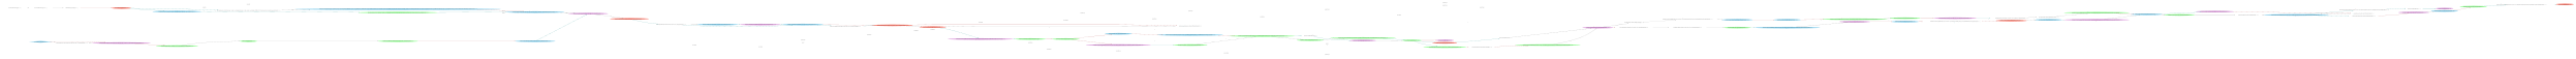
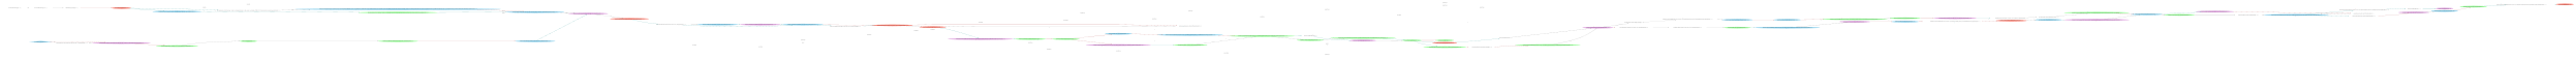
  digraph {
    fontname="PT Serif"
    rankdir=LR
    node [color=brown fillcolor=white fontname="PT Serif" shape=ellipse style=filled]
    edge [color=teal fontname="PT Serif" style=bold]
    n1 [color=darkgreen fillcolor=skyblue label="testHarness.processElement(new StreamRecord<>(new Tuple2<>(\"key2\",1),3000))@@@11@@@['1', '1', '0']"]
    n2 [fillcolor=plum label="testHarness.processElement(new StreamRecord<>(new Tuple2<>(\"key2\",1),3999))@@@12@@@['1', '1', '0']"]
    n3 [color=deeppink fillcolor=skyblue label="testHarness.processElement(new StreamRecord<>(new Tuple2<>(\"key2\",1),1998))@@@11@@@['1', '1', '1']"]
    n4 [color=deeppink fillcolor=palegreen label="OperatorSubtaskState snapshot = testHarness.snapshot(0L,0L)@@@20@@@['0', '0', '1']"]
    n5 [fillcolor=palegreen label="TestHarnessUtil.assertOutputEqualsSorted(\"Output was not correct.\",expectedOutput,testHarness.getOutput(),new Tuple2ResultSortComparator())@@@21@@@['1', '1', '1']"]
    n6 [color=darkgreen fillcolor=salmon label="testHarness.initializeState(snapshot)@@@26@@@['0', '0', '1']"]
    n7 [label="testHarness.close()@@@22@@@['0', '0', '1']"]
    n8 [color=deeppink fillcolor=palegreen label="expectedOutput.add(new Watermark(2000))@@@22@@@['1', '1', '0']"]
    n9 [color=darkgreen label="testHarness.open()@@@27@@@['0', '0', '1']"]
    n10 [label="TestHarnessUtil.assertOutputEqualsSorted(\"Output was not correct.\",expectedOutput,testHarness.getOutput(),new Tuple2ResultSortComparator())@@@43@@@['1', '1', '0']"]
    n11 [color=deeppink label="testHarness.close()@@@44@@@['1', '1', '0']"]
    n12 [fillcolor=plum label="testHarness.close()@@@45@@@['1', '0', '0']"]
    n13 [fillcolor=skyblue label="TestHarnessUtil.assertOutputEqualsSorted(\"Output was not correct.\",expectedOutput,testHarness.getOutput(),new Tuple2ResultSortComparator())@@@20@@@['1', '1', '0']"]
    n14 [color=deeppink fillcolor=salmon label="expectedOutput.add(new Watermark(999))@@@15@@@['1', '1', '1']"]
    n15 [fillcolor=plum label="TestHarnessUtil.assertOutputEqualsSorted(\"Output was not correct.\",expectedOutput,testHarness.getOutput(),new Tuple2ResultSortComparator())@@@16@@@['1', '1', '1']"]
    n16 [color=deeppink fillcolor=plum label="expectedOutput.add(new StreamRecord<>(new Tuple2<>(\"key1\",3),Long.MAX_VALUE))@@@35@@@['1', '1', '0']"]
    n17 [label="expectedOutput.add(new StreamRecord<>(new Tuple2<>(\"key2\",5),Long.MAX_VALUE))@@@36@@@['1', '1', '0']"]
    n18 [fillcolor=salmon label="testHarness.processWatermark(new Watermark(4999))@@@36@@@['0', '0', '1']"]
    n19 [label="expectedOutput.add(new Watermark(6000))@@@37@@@['1', '1', '0']"]
    n20 [fillcolor=skyblue label="expectedOutput.add(new Watermark(4999))@@@37@@@['0', '0', '1']"]
    n21 [fillcolor=palegreen label="TestHarnessUtil.assertOutputEqualsSorted(\"Output was not correct.\",expectedOutput,testHarness.getOutput(),new Tuple2ResultSortComparator())@@@38@@@['1', '1', '0']"]
    n22 [color=darkgreen fillcolor=plum label="TestHarnessUtil.assertOutputEqualsSorted(\"Output was not correct.\",expectedOutput,testHarness.getOutput(),new Tuple2ResultSortComparator())@@@38@@@['0', '0', '1']"]
    n23 [color=darkgreen fillcolor=skyblue label="expectedOutput.add(new Watermark(5000))@@@32@@@['1', '1', '0']"]
    n24 [fillcolor=plum label="testHarness.processWatermark(new Watermark(3999))@@@33@@@['0', '0', '1']"]
    n25 [color=darkgreen fillcolor=palegreen label="TestHarnessUtil.assertOutputEqualsSorted(\"Output was not correct.\",expectedOutput,testHarness.getOutput(),new Tuple2ResultSortComparator())@@@33@@@['1', '1', '0']"]
    n26 [color=deeppink fillcolor=skyblue label="expectedOutput.add(new Watermark(3999))@@@34@@@['0', '0', '1']"]
    n27 [color=darkgreen fillcolor=palegreen label="testHarness.processWatermark(new Watermark(6000))@@@34@@@['1', '1', '0']"]
    n28 [label="testHarness.processWatermark(new Watermark(6999))@@@43@@@['0', '0', '1']"]
    n29 [fillcolor=plum label="testHarness.processWatermark(new Watermark(7999))@@@44@@@['0', '0', '1']"]
    n30 [fillcolor=skyblue label="expectedOutput.add(new Watermark(6999))@@@45@@@['0', '0', '1']"]
    n31 [color=darkgreen fillcolor=plum label="testHarness.processWatermark(new Watermark(2999))@@@28@@@['1', '1', '1']"]
    n32 [label="expectedOutput.add(new Watermark(4000))@@@29@@@['1', '1', '0']"]
    n33 [color=deeppink label="expectedOutput.add(new StreamRecord<>(new Tuple2<>(\"key1\",3),2999))@@@29@@@['0', '0', '1']"]
    n34 [label="TestHarnessUtil.assertOutputEqualsSorted(\"Output was not correct.\",expectedOutput,testHarness.getOutput(),new Tuple2ResultSortComparator())@@@30@@@['1', '1', '0']"]
    n35 [label="expectedOutput.add(new StreamRecord<>(new Tuple2<>(\"key2\",3),2999))@@@30@@@['0', '0', '1']"]
    n36 [fillcolor=salmon label="testHarness.processElement(new StreamRecord<>(new Tuple2<>(\"key2\",1),1000))@@@13@@@['1', '1', '1']"]
    n37 [color=darkgreen label="testHarness.processElement(new StreamRecord<>(new Tuple2<>(\"key2\",1),1999))@@@12@@@['0', '0', '1']"]
    n38 [fillcolor=plum label="testHarness = createTestHarness(operator)@@@23@@@['0', '0', '1']"]
    n39 [color=deeppink fillcolor=palegreen label="expectedOutput.clear()@@@24@@@['1', '1', '1']"]
    n40 [color=deeppink fillcolor=skyblue label="testHarness.processWatermark(new Watermark(5999))@@@39@@@['1', '1', '1']"]
    n41 [fillcolor=palegreen label="testHarness.processWatermark(new Watermark(1999))@@@17@@@['1', '1', '1']"]
    n42 [fillcolor=palegreen label="TestHarnessUtil.assertOutputEqualsSorted(\"Output was not correct.\",expectedOutput,testHarness.getOutput(),new Tuple2ResultSortComparator())@@@23@@@['1', '1', '0']"]
    n43 [fillcolor=palegreen label="expectedOutput.add(new StreamRecord<>(new Tuple2<>(\"key1\",3),Long.MAX_VALUE))@@@25@@@['1', '1', '0']"]
-   n44 [color=darkgreen fillcolor=plum label="testHarness.setup()@@@25@@@['0', '0', '1']"]
+   n44 [color=darkgreen fillcolor=palegreen label="testHarness.setup()@@@25@@@['0', '0', '1']"]
    n45 [color=deeppink label="expectedOutput.add(new Watermark(3000))@@@26@@@['1', '1', '0']"]
    n46 [fillcolor=palegreen label="TestHarnessUtil.assertOutputEqualsSorted(\"Output was not correct.\",expectedOutput,testHarness.getOutput(),new Tuple2ResultSortComparator())@@@27@@@['1', '1', '0']"]
    n47 [color=deeppink label="expectedOutput.add(new Watermark(7000))@@@41@@@['1', '1', '0']"]
    n48 [color=darkgreen fillcolor=skyblue label="TestHarnessUtil.assertOutputEqualsSorted(\"Output was not correct.\",expectedOutput,testHarness.getOutput(),new Tuple2ResultSortComparator())@@@42@@@['1', '1', '1']"]
    n49 [label="expectedOutput.add(new Watermark(5999))@@@41@@@['0', '0', '1']"]
    n50 [color=darkgreen fillcolor=skyblue label="testHarness.processElement(new StreamRecord<>(new Tuple2<>(\"key2\",1),3000))@@@7@@@['0', '0', '1']"]
    n51 [fillcolor=plum label="testHarness.processElement(new StreamRecord<>(new Tuple2<>(\"key1\",1),20))@@@8@@@['1', '1', '1']"]
    n52 [color=darkgreen fillcolor=salmon label="testHarness.processElement(new StreamRecord<>(new Tuple2<>(\"key1\",1),0))@@@9@@@['1', '1', '1']"]
    n53 [color=deeppink label="testHarness.processElement(new StreamRecord<>(new Tuple2<>(\"key1\",1),999))@@@10@@@['1', '1', '1']"]
    n54 [color=deeppink label="testHarness.processWatermark(new Watermark(999))@@@14@@@['0', '0', '1']"]
    n55 [color=deeppink fillcolor=skyblue label="WindowOperator<String,Tuple2<String,Integer>,Tuple2<String,Integer>,Tuple2<String,Integer>,GlobalWindow> operator = new WindowOperator<>(GlobalWindows.create(),new GlobalWindow.Serializer(),new TupleKeySelector(),BasicTypeInfo.STRING_TYPE_INFO.createSerializer(new ExecutionConfig()),stateDesc,new InternalSingleValueWindowFunction<>(new PassThroughWindowFunction<String,GlobalWindow,Tuple2<String,Integer>>()),ContinuousEventTimeTrigger.of(Time.of(windowSize,TimeUnit.SECONDS)),0,null)@@@6@@@['0', '1', '0']"]
    n56 [fillcolor=skyblue label="OneInputStreamOperatorTestHarness<Tuple2<String,Integer>,Tuple2<String,Integer>> testHarness = createTestHarness(operator)@@@7@@@['1', '1', '0']"]
    n57 [color=deeppink label="TestHarnessUtil.assertOutputEqualsSorted(\"Output was not correct.\",expectedOutput,testHarness.getOutput(),new Tuple2ResultSortComparator())@@@35@@@['0', '0', '1']"]
    n58 [color=deeppink fillcolor=skyblue label="testHarness.processWatermark(new Watermark(5000))@@@31@@@['1', '1', '0']"]
    n59 [color=deeppink fillcolor=palegreen label="testHarness.processWatermark(new Watermark(8000))@@@40@@@['1', '1', '0']"]
    n60 [fillcolor=plum label="expectedOutput.add(new StreamRecord<>(new Tuple2<>(\"key2\",2),5999))@@@40@@@['0', '0', '1']"]
    n61 [color=darkgreen label="testContinuousWatermarkTrigger['1', '0', '0']" shape=diamond]
    n62 [label="testContinuousWatermarkTrigger['0', '1', '0']" shape=diamond]
    n63 [color=deeppink label="closeCalled.set(0)@@@3@@@['1', '1', '0']"]
    n64 [fillcolor=salmon label="final int windowSize = 3@@@4@@@['1', '1', '0']"]
    n65 [fillcolor=skyblue label="TypeInformation<Tuple2<String,Integer>> inputType = TypeInfoParser.parse(\"Tuple2<String, Integer>\")@@@5@@@['1', '0', '0']"]
    n66 [color=darkgreen label="ReducingStateDescriptor<Tuple2<String,Integer>> stateDesc = new ReducingStateDescriptor<>(\"window-contents\",new SumReducer(),STRING_INT_TUPLE.createSerializer(new ExecutionConfig()))@@@5@@@['0', '1', '0']"]
    n67 [color=deeppink fillcolor=palegreen label="ReducingStateDescriptor<Tuple2<String,Integer>> stateDesc = new ReducingStateDescriptor<>(\"window-contents\",new SumReducer(),inputType.createSerializer(new ExecutionConfig()))@@@6@@@['1', '0', '0']"]
    n68 [color=deeppink fillcolor=palegreen label="expectedOutput.add(new Watermark(1999))@@@18@@@['1', '1', '1']"]
    n69 [color=darkgreen fillcolor=plum label="OneInputStreamOperatorTestHarness<Tuple2<String,Integer>,Tuple2<String,Integer>> testHarness = createTestHarness(operator)@@@3@@@['0', '0', '1']"]
    n70 [color=deeppink fillcolor=palegreen label="ConcurrentLinkedQueue<Object> expectedOutput = new ConcurrentLinkedQueue<>()@@@4@@@['0', '0', '1']"]
    n71 [color=deeppink fillcolor=plum label="TestHarnessUtil.assertOutputEqualsSorted(\"Output was not correct.\",expectedOutput,testHarness.getOutput(),new Tuple2ResultSortComparator())@@@19@@@['0', '0', '1']"]
    n72 [color=deeppink label="TestHarnessUtil.assertOutputEqualsSorted(\"Output was not correct.\",expectedOutput,testHarness.getOutput(),new Tuple2ResultSortComparator())@@@47@@@['0', '0', '1']"]
    n73 [color=darkgreen fillcolor=skyblue label="TestHarnessUtil.assertOutputEqualsSorted(\"Output was not correct.\",expectedOutput,testHarness.getOutput(),new Tuple2ResultSortComparator())@@@32@@@['0', '0', '1']"]
    n74 [color=darkgreen fillcolor=palegreen label="testHarness.open()@@@5@@@['0', '0', '1']"]
    n75 [fillcolor=skyblue label="expectedOutput.add(new Watermark(1000))@@@19@@@['1', '1', '0']"]
    n76 [fillcolor=salmon label="testHarness.close()@@@48@@@['0', '0', '1']"]
    n77 [fillcolor=palegreen label="testHarness.processElement(new StreamRecord<>(new Tuple2<>(\"key2\",1),3999))@@@6@@@['0', '0', '1']"]
    n78 [color=darkgreen fillcolor=palegreen label="expectedOutput.add(new Watermark(2999))@@@31@@@['0', '0', '1']"]
    n79 [color=darkgreen fillcolor=palegreen label="expectedOutput.add(new Watermark(7999))@@@46@@@['0', '0', '1']"]
    n80 [color=darkgreen fillcolor=skyblue label="testTumblingEventTimeWindows['0', '0', '1']" shape=diamond]
    n81 [color=darkgreen label="OneInputStreamOperator<Tuple2<String,Integer>,Tuple2<String,Integer>> operator@@@2@@@['0', '0', '1']" shape=box]
    n1 -> n2
    n2 -> n3
    n3 -> n36 [color=brown]
    n3 -> n37
    n4 -> n5 [color=gray40]
    n4 -> n6 [color=brown label=snapshot style=solid]
    n5 -> n7
    n5 -> n8 [color=gray40]
    n6 -> n9
    n7 -> n38
    n8 -> n41 [label=0 style=dashed]
    n8 -> n42 [color=gray40]
    n9 -> n31 [color=gray40]
    n10 -> n11
    n11 -> n12
    n13 -> n5 [color=brown]
    n13 -> n14 [color=brown label=0 style=dashed]
    n14 -> n15
    n15 -> n41
    n16 -> n17
    n16 -> n18 [color=gray40 label=0 style=dashed]
    n17 -> n19 [color=gray40]
    n17 -> n20 [label=0 style=dashed]
    n18 -> n20 [color=gray40]
    n19 -> n21 [color=gray40]
    n20 -> n22
    n21 -> n40 [color=brown]
    n22 -> n40 [color=gray40]
    n23 -> n24 [color=gray40 label=0 style=dashed]
    n23 -> n25 [color=brown]
    n24 -> n26 [color=brown]
    n25 -> n26 [label=0 style=dashed]
    n25 -> n27 [color=gray40]
    n26 -> n57 [color=brown]
    n27 -> n16 [color=brown]
    n28 -> n29 [color=brown]
    n29 -> n30 [color=gray40]
    n30 -> n79 [color=brown]
    n31 -> n32 [color=gray40]
    n31 -> n33 [color=brown]
    n32 -> n7 [color=gray40 label=0 style=dashed]
    n32 -> n34 [color=gray40]
    n33 -> n35 [color=gray40]
    n34 -> n58 [color=gray40]
    n35 -> n78 [color=gray40]
    n36 -> n14 [color=gray40]
    n36 -> n54 [color=brown]
    n37 -> n36
    n38 -> n39 [color=gray40]
    n39 -> n6
    n39 -> n43
    n39 -> n44 [color=brown]
    n40 -> n59 [color=gray40]
    n40 -> n60
    n41 -> n68 [color=brown]
    n42 -> n39
    n42 -> n68 [color=brown label=0 style=dashed]
    n43 -> n4 [label=0 style=dashed]
    n43 -> n45 [color=brown]
    n45 -> n46 [color=brown]
    n46 -> n31 [color=gray40]
    n47 -> n48 [color=gray40]
    n48 -> n10
    n48 -> n28
    n48 -> n49 [label=0 style=dashed]
    n49 -> n48 [color=gray40]
    n50 -> n51
    n51 -> n10 [color=brown label=expectedOutput style=solid]
    n51 -> n13 [label=expectedOutput style=solid]
    n51 -> n21 [label=expectedOutput style=solid]
    n51 -> n25 [color=brown label=expectedOutput style=solid]
    n51 -> n34 [color=gray40 label=expectedOutput style=solid]
    n51 -> n42 [label=expectedOutput style=solid]
    n51 -> n46 [color=brown label=expectedOutput style=solid]
    n51 -> n52 [color=gray40]
    n52 -> n5 [color=gray40 label=expectedOutput style=solid]
    n52 -> n11 [label=expectedOutput style=solid]
    n52 -> n27 [color=gray40 label=expectedOutput style=solid]
    n52 -> n31 [color=brown label=expectedOutput style=solid]
    n52 -> n39 [color=gray40 label=expectedOutput style=solid]
    n52 -> n40 [color=brown label=expectedOutput style=solid]
    n52 -> n53
    n52 -> n58 [color=brown label=expectedOutput style=solid]
    n53 -> n1 [color=gray40]
    n53 -> n3
    n54 -> n14 [color=gray40]
    n55 -> n56 [color=gray40 label=operator style=solid]
    n55 -> n56 [color=brown]
    n56 -> n51 [color=brown label=operator style=solid]
    n56 -> n51 [color=gray40]
    n57 -> n18 [color=brown]
    n58 -> n23 [color=brown]
    n59 -> n40 [label=0 style=dashed]
    n59 -> n47 [color=gray40]
    n60 -> n49 [color=brown]
    n61 -> n62 [color=gray40]
    n62 -> n63 [color=gray40]
    n63 -> n64 [color=brown]
    n64 -> n55 [color=gray40 label=windowSize style=solid]
    n64 -> n56 [color=gray40 label=windowSize style=solid]
    n64 -> n65
    n64 -> n66
    n65 -> n66 [color=brown label=0 style=dashed]
    n65 -> n67
    n66 -> n55 [color=gray40 label=stateDesc style=solid]
    n66 -> n55 [color=gray40]
    n67 -> n56
    n67 -> n56 [color=gray40 label=stateDesc style=solid]
    n68 -> n71 [color=brown]
    n68 -> n75 [color=brown]
    n69 -> n70 [color=brown]
    n70 -> n5 [label=expectedOutput style=solid]
    n70 -> n15 [color=brown label=expectedOutput style=solid]
    n70 -> n22 [color=brown label=expectedOutput style=solid]
    n70 -> n48 [color=brown label=expectedOutput style=solid]
    n70 -> n57 [label=expectedOutput style=solid]
    n70 -> n71 [color=gray40 label=expectedOutput style=solid]
    n70 -> n72 [label=expectedOutput style=solid]
    n70 -> n73 [label=expectedOutput style=solid]
    n70 -> n74 [color=gray40]
    n71 -> n4
    n72 -> n76
    n73 -> n24 [color=gray40]
    n74 -> n77 [color=gray40]
    n75 -> n13 [color=brown]
    n75 -> n54 [label=0 style=dashed]
    n77 -> n50 [color=brown]
    n78 -> n73
    n79 -> n72
    n80 -> n69 [color=brown]
    n80 -> n81 [color=brown label=true style=dotted]
    n81 -> n38 [label=operator style=solid]
    n81 -> n69 [color=gray40 label=operator style=solid]
  }
